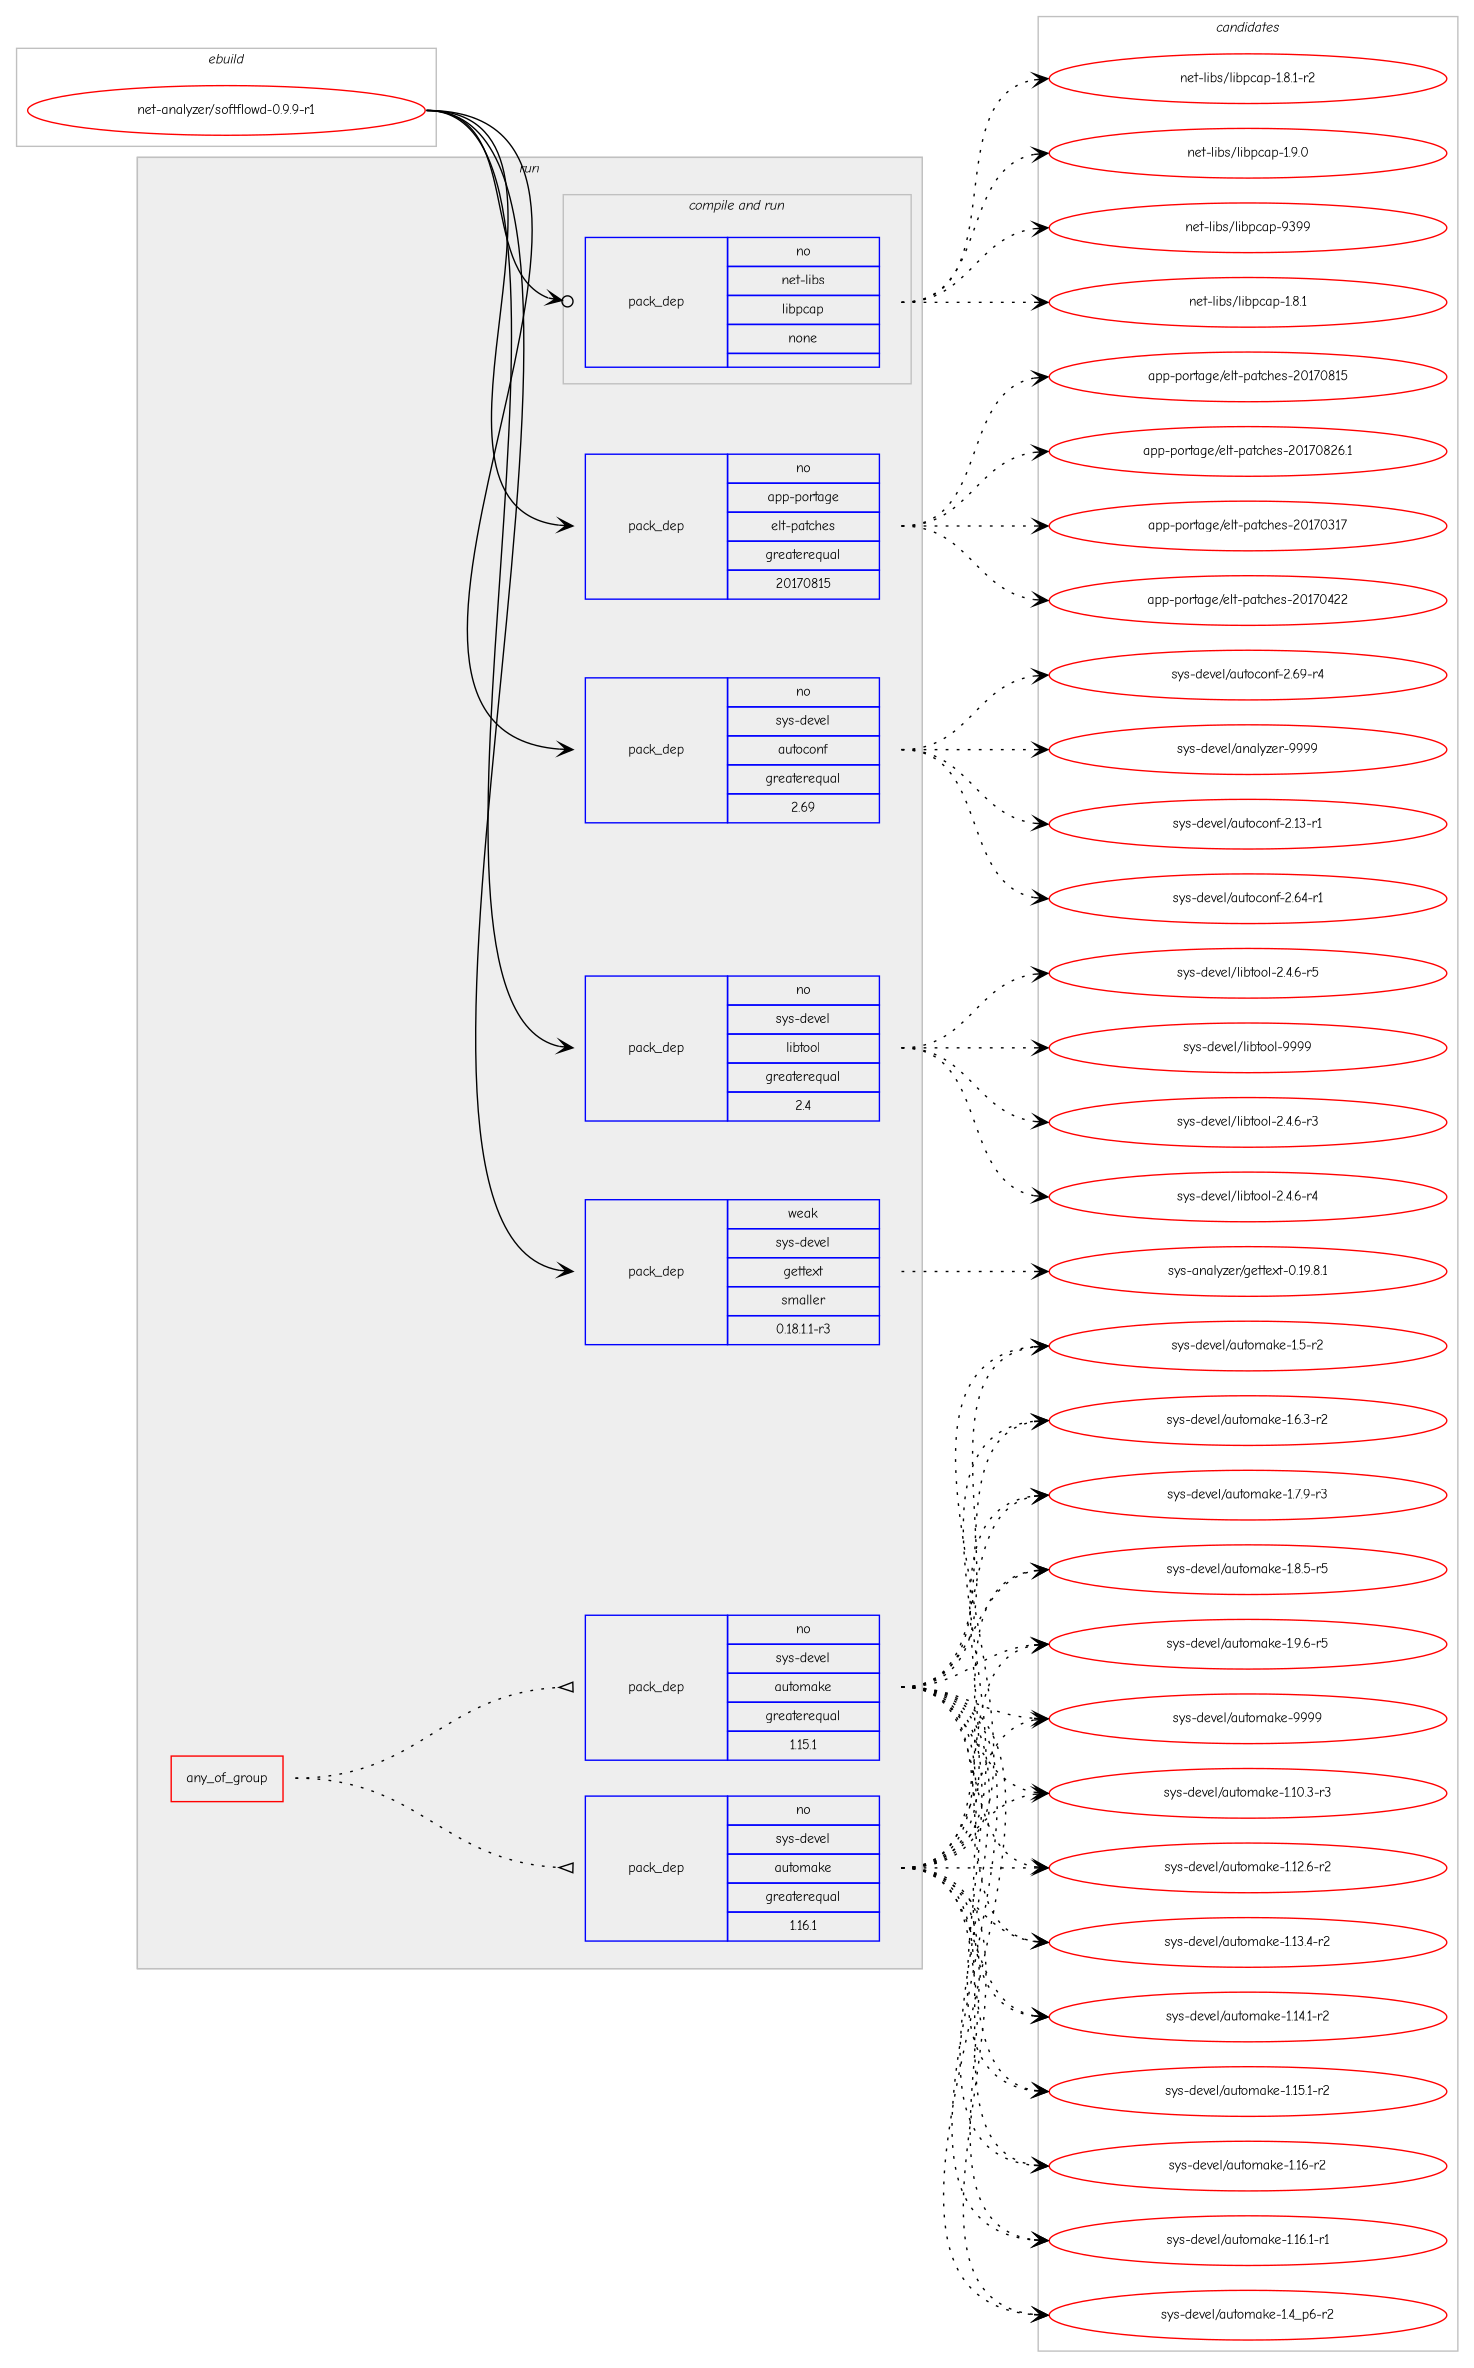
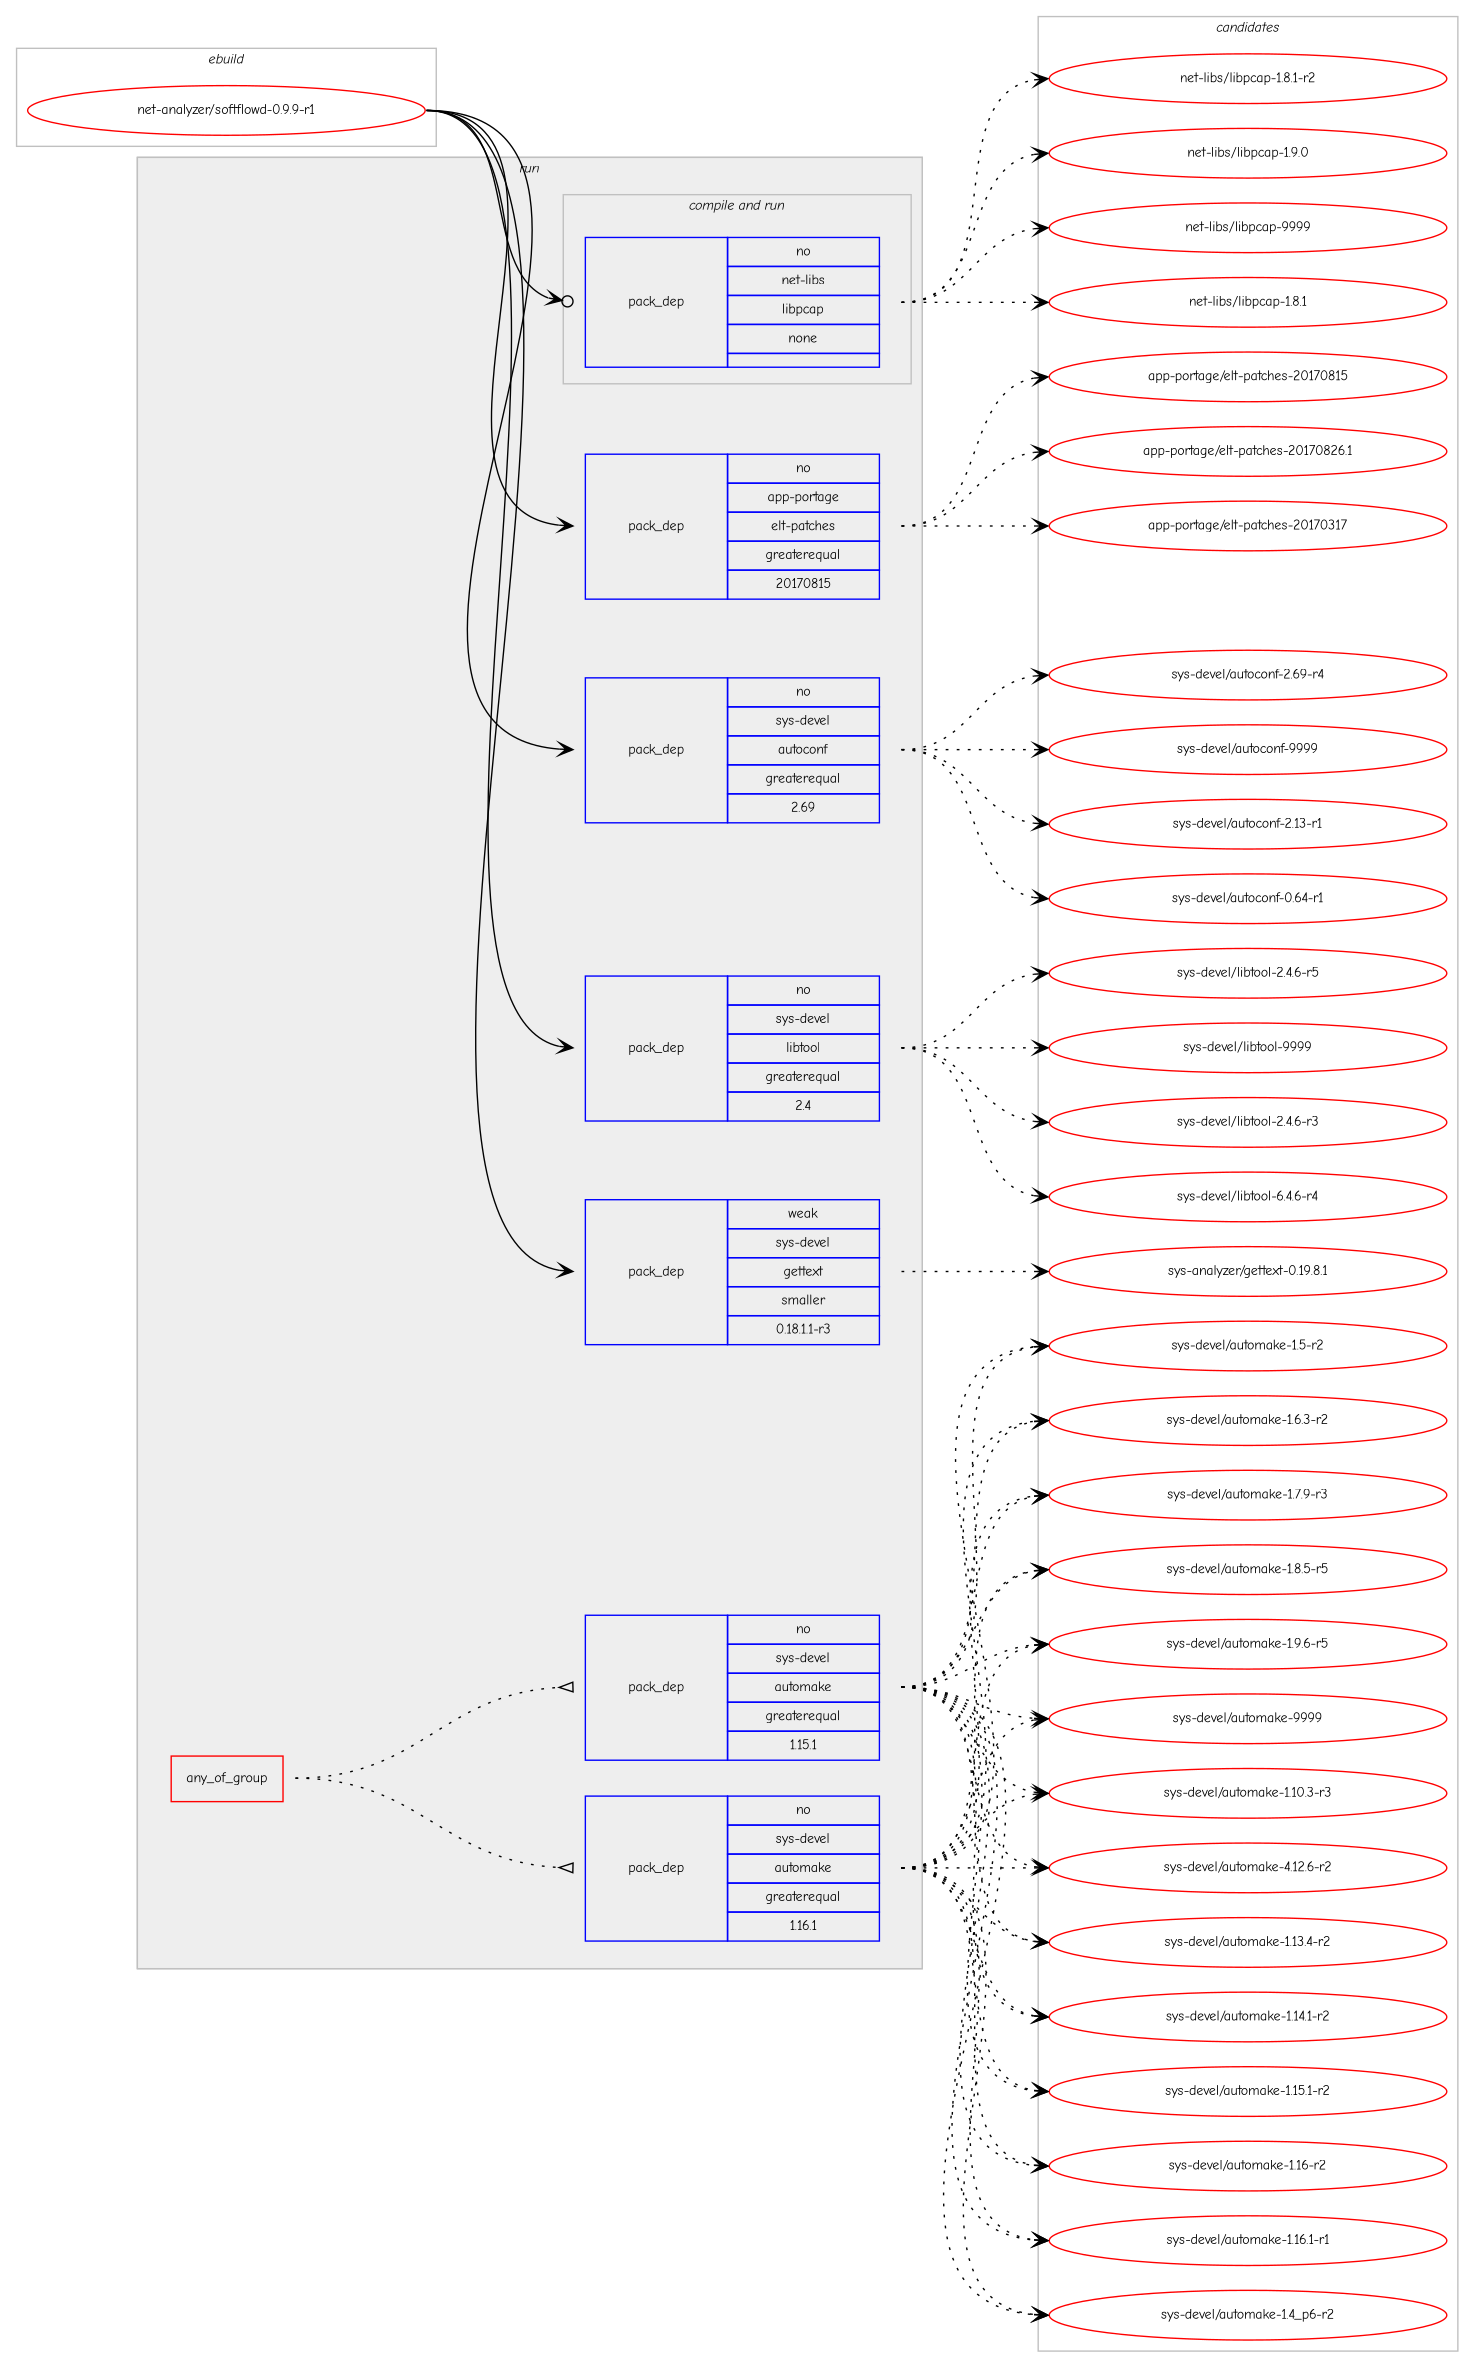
  digraph {
    compound=true
    concentrate=true
    fontname="Comic Neue"
    fontsize=10
    newrank=true
    rankdir=LR
    ranksep=1.5
    node [color=red fontname="Comic Neue" fontsize=10]
    edge [arrowhead=vee fontname="Comic Neue" headport=w style=dotted tailport=e weight=100]
    n1 [label="net-analyzer/softflowd-0.9.9-r1" width=4]
    n2 [color=blue label=<<TABLE BORDER="0" CELLBORDER="1" CELLSPACING="0" CELLPADDING="4" WIDTH="220"><TR><TD ROWSPAN="6" CELLPADDING="30">pack_dep</TD></TR><TR><TD WIDTH="110">no</TD></TR><TR><TD>sys-devel</TD></TR><TR><TD>automake</TD></TR><TR><TD>greaterequal</TD></TR><TR><TD>1.16.1</TD></TR></TABLE>> shape=none]
    n3 [color=blue label=<<TABLE BORDER="0" CELLBORDER="1" CELLSPACING="0" CELLPADDING="4" WIDTH="220"><TR><TD ROWSPAN="6" CELLPADDING="30">pack_dep</TD></TR><TR><TD WIDTH="110">no</TD></TR><TR><TD>sys-devel</TD></TR><TR><TD>automake</TD></TR><TR><TD>greaterequal</TD></TR><TR><TD>1.15.1</TD></TR></TABLE>> shape=none]
    n4 [label=<<TABLE BORDER="0" CELLBORDER="1" CELLSPACING="0" CELLPADDING="4"><TR><TD CELLPADDING="10">any_of_group</TD></TR></TABLE>> shape=none]
    n5 [color=blue label=<<TABLE BORDER="0" CELLBORDER="1" CELLSPACING="0" CELLPADDING="4" WIDTH="220"><TR><TD ROWSPAN="6" CELLPADDING="30">pack_dep</TD></TR><TR><TD WIDTH="110">no</TD></TR><TR><TD>app-portage</TD></TR><TR><TD>elt-patches</TD></TR><TR><TD>greaterequal</TD></TR><TR><TD>20170815</TD></TR></TABLE>> shape=none]
    n6 [color=blue label=<<TABLE BORDER="0" CELLBORDER="1" CELLSPACING="0" CELLPADDING="4" WIDTH="220"><TR><TD ROWSPAN="6" CELLPADDING="30">pack_dep</TD></TR><TR><TD WIDTH="110">no</TD></TR><TR><TD>sys-devel</TD></TR><TR><TD>autoconf</TD></TR><TR><TD>greaterequal</TD></TR><TR><TD>2.69</TD></TR></TABLE>> shape=none]
    n7 [color=blue label=<<TABLE BORDER="0" CELLBORDER="1" CELLSPACING="0" CELLPADDING="4" WIDTH="220"><TR><TD ROWSPAN="6" CELLPADDING="30">pack_dep</TD></TR><TR><TD WIDTH="110">no</TD></TR><TR><TD>sys-devel</TD></TR><TR><TD>libtool</TD></TR><TR><TD>greaterequal</TD></TR><TR><TD>2.4</TD></TR></TABLE>> shape=none]
    n8 [color=blue label=<<TABLE BORDER="0" CELLBORDER="1" CELLSPACING="0" CELLPADDING="4" WIDTH="220"><TR><TD ROWSPAN="6" CELLPADDING="30">pack_dep</TD></TR><TR><TD WIDTH="110">weak</TD></TR><TR><TD>sys-devel</TD></TR><TR><TD>gettext</TD></TR><TR><TD>smaller</TD></TR><TR><TD>0.18.1.1-r3</TD></TR></TABLE>> shape=none]
    n9 [color=blue label=<<TABLE BORDER="0" CELLBORDER="1" CELLSPACING="0" CELLPADDING="4" WIDTH="220"><TR><TD ROWSPAN="6" CELLPADDING="30">pack_dep</TD></TR><TR><TD WIDTH="110">no</TD></TR><TR><TD>net-libs</TD></TR><TR><TD>libpcap</TD></TR><TR><TD>none</TD></TR><TR><TD></TD></TR></TABLE>> shape=none]
    n10 [label="sys-devel/automake-1.10.3-r3" width=4]
-   n11 [label="sys-devel/automake-1.12.6-r2" width=4]
+   n11 [label="sys-devel/automake-4.12.6-r2" width=4]
    n12 [label="sys-devel/automake-1.13.4-r2" width=4]
    n13 [label="sys-devel/automake-1.14.1-r2" width=4]
    n14 [label="sys-devel/automake-1.15.1-r2" width=4]
    n15 [label="sys-devel/automake-1.16-r2" width=4]
    n16 [label="sys-devel/automake-1.16.1-r1" width=4]
    n17 [label="sys-devel/automake-1.4_p6-r2" width=4]
    n18 [label="sys-devel/automake-1.5-r2" width=4]
    n19 [label="sys-devel/automake-1.6.3-r2" width=4]
    n20 [label="sys-devel/automake-1.7.9-r3" width=4]
    n21 [label="sys-devel/automake-1.8.5-r5" width=4]
    n22 [label="sys-devel/automake-1.9.6-r5" width=4]
    n23 [label="sys-devel/automake-9999" width=4]
    n24 [label="app-portage/elt-patches-20170317" width=4]
-   n25 [label="app-portage/elt-patches-20170422" width=4]
    n26 [label="app-portage/elt-patches-20170815" width=4]
    n27 [label="app-portage/elt-patches-20170826.1" width=4]
    n28 [label="sys-devel/autoconf-2.13-r1" width=4]
-   n29 [label="sys-devel/autoconf-2.64-r1" width=4]
+   n29 [label="sys-devel/autoconf-0.64-r1" width=4]
    n30 [label="sys-devel/autoconf-2.69-r4" width=4]
-   n31 [label="sys-devel/analyzer-9999" width=4]
+   n31 [label="sys-devel/autoconf-9999" width=4]
    n32 [label="sys-devel/libtool-2.4.6-r3" width=4]
-   n33 [label="sys-devel/libtool-2.4.6-r4" width=4]
+   n33 [label="sys-devel/libtool-6.4.6-r4" width=4]
    n34 [label="sys-devel/libtool-2.4.6-r5" width=4]
    n35 [label="sys-devel/libtool-9999" width=4]
    n36 [label="sys-analyzer/gettext-0.19.8.1" width=4]
    n37 [label="net-libs/libpcap-1.8.1" width=4]
    n38 [label="net-libs/libpcap-1.8.1-r2" width=4]
    n39 [label="net-libs/libpcap-1.9.0" width=4]
-   n40 [label="net-libs/libpcap-9399" width=4]
+   n40 [label="net-libs/libpcap-9999" width=4]
    subgraph cluster_1 {
      color=gray
      label=<<i>ebuild</i>>
      rank=same
      n1
    }
    subgraph cluster_2 {
      color=gray
      label=<<i>dependencies</i>>
      subgraph cluster_3 {
        color=gray
        fillcolor="#eeeeee"
        label=<<i>compile</i>>
        style=filled
        subgraph sub_4 {
          color=gray
          fillcolor="#eeeeee"
          label=<<i>compile</i>>
          style=filled
          n4
          subgraph sub_5 {
            color=gray
            fillcolor="#eeeeee"
            label=<<i>compile</i>>
            style=filled
            n2
          }
          subgraph sub_6 {
            color=gray
            fillcolor="#eeeeee"
            label=<<i>compile</i>>
            style=filled
            n3
          }
        }
        subgraph sub_7 {
          color=gray
          fillcolor="#eeeeee"
          label=<<i>compile</i>>
          style=filled
          n5
        }
        subgraph sub_8 {
          color=gray
          fillcolor="#eeeeee"
          label=<<i>compile</i>>
          style=filled
          n6
        }
        subgraph sub_9 {
          color=gray
          fillcolor="#eeeeee"
          label=<<i>compile</i>>
          style=filled
          n7
        }
        subgraph sub_10 {
          color=gray
          fillcolor="#eeeeee"
          label=<<i>compile</i>>
          style=filled
          n8
        }
      }
      subgraph cluster_11 {
        color=gray
        fillcolor="#eeeeee"
        label=<<i>run</i>>
        style=filled
      }
      subgraph cluster_12 {
        color=gray
        fillcolor="#eeeeee"
        label=<<i>compile and run</i>>
        style=filled
        subgraph sub_13 {
          color=gray
          fillcolor="#eeeeee"
          label=<<i>compile and run</i>>
          style=filled
          n9
        }
      }
    }
    subgraph cluster_14 {
      color=gray
      label=<<i>candidates</i>>
      rank=same
      subgraph sub_15 {
        color=black
        label=<<i>candidates</i>>
        nodesep=1
        rank=same
        n10
        n11
        n12
        n13
        n14
        n15
        n16
        n17
        n18
        n19
        n20
        n21
        n22
        n23
      }
      subgraph sub_16 {
        color=black
        label=<<i>candidates</i>>
        nodesep=1
        rank=same
        n10
        n11
        n12
        n13
        n14
        n15
        n16
        n17
        n18
        n19
        n20
        n21
        n22
        n23
      }
      subgraph sub_17 {
        color=black
        label=<<i>candidates</i>>
        nodesep=1
        rank=same
        n24
-       n25
        n26
        n27
      }
      subgraph sub_18 {
        color=black
        label=<<i>candidates</i>>
        nodesep=1
        rank=same
        n28
        n29
        n30
        n31
      }
      subgraph sub_19 {
        color=black
        label=<<i>candidates</i>>
        nodesep=1
        rank=same
        n32
        n33
        n34
        n35
      }
      subgraph sub_20 {
        color=black
        label=<<i>candidates</i>>
        nodesep=1
        rank=same
        n36
      }
      subgraph sub_21 {
        color=black
        label=<<i>candidates</i>>
        nodesep=1
        rank=same
        n37
        n38
        n39
        n40
      }
    }
    n1 -> n5 [style=solid weight=20]
    n1 -> n6 [style=solid weight=20]
    n1 -> n7 [style=solid weight=20]
    n1 -> n8 [style=solid weight=20]
    n1 -> n9 [arrowhead=odotvee style=solid weight=20]
    n2 -> n10
    n2 -> n11
    n2 -> n12
    n2 -> n13
    n2 -> n14
    n2 -> n15
    n2 -> n16
    n2 -> n17
    n2 -> n18
    n2 -> n19
    n2 -> n20
    n2 -> n21
    n2 -> n22
    n2 -> n23
    n3 -> n10
    n3 -> n11
    n3 -> n12
    n3 -> n13
    n3 -> n14
    n3 -> n15
    n3 -> n16
    n3 -> n17
    n3 -> n18
    n3 -> n19
    n3 -> n20
    n3 -> n21
    n3 -> n22
    n3 -> n23
    n4 -> n2 [arrowhead=oinv weight=20]
    n4 -> n3 [arrowhead=oinv weight=20]
    n5 -> n24
-   n5 -> n25
    n5 -> n26
    n5 -> n27
    n6 -> n28
    n6 -> n29
    n6 -> n30
    n6 -> n31
    n7 -> n32
    n7 -> n33
    n7 -> n34
    n7 -> n35
    n8 -> n36
    n9 -> n37
    n9 -> n38
    n9 -> n39
    n9 -> n40
  }
